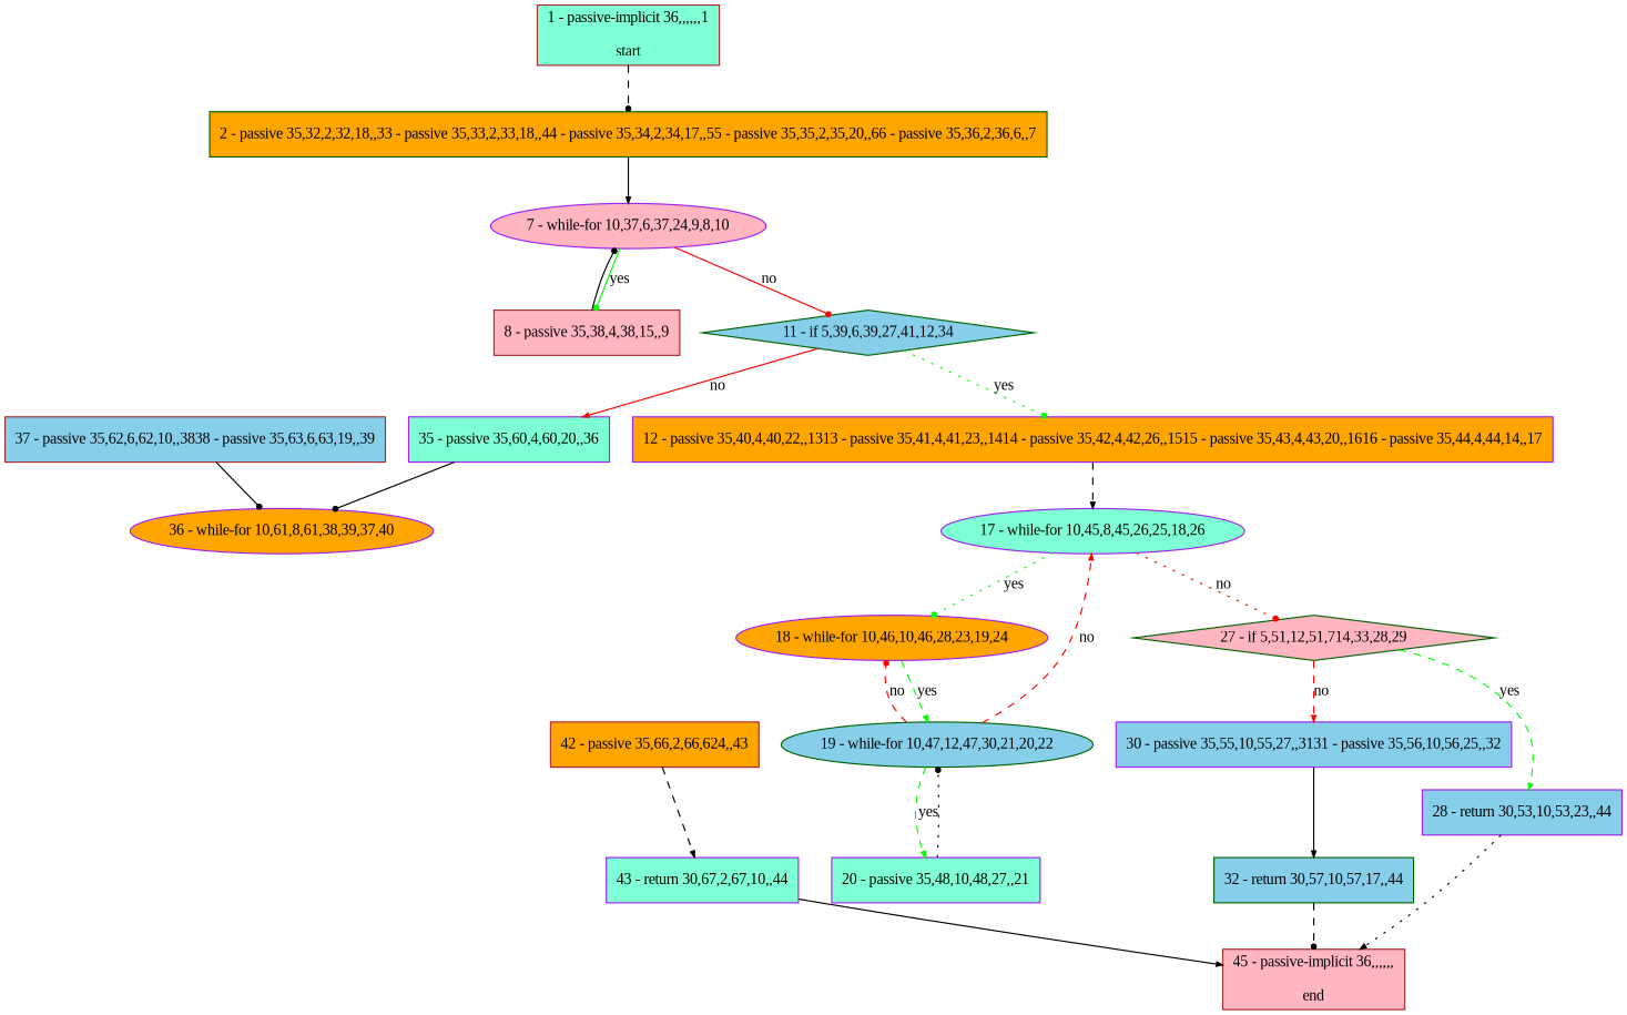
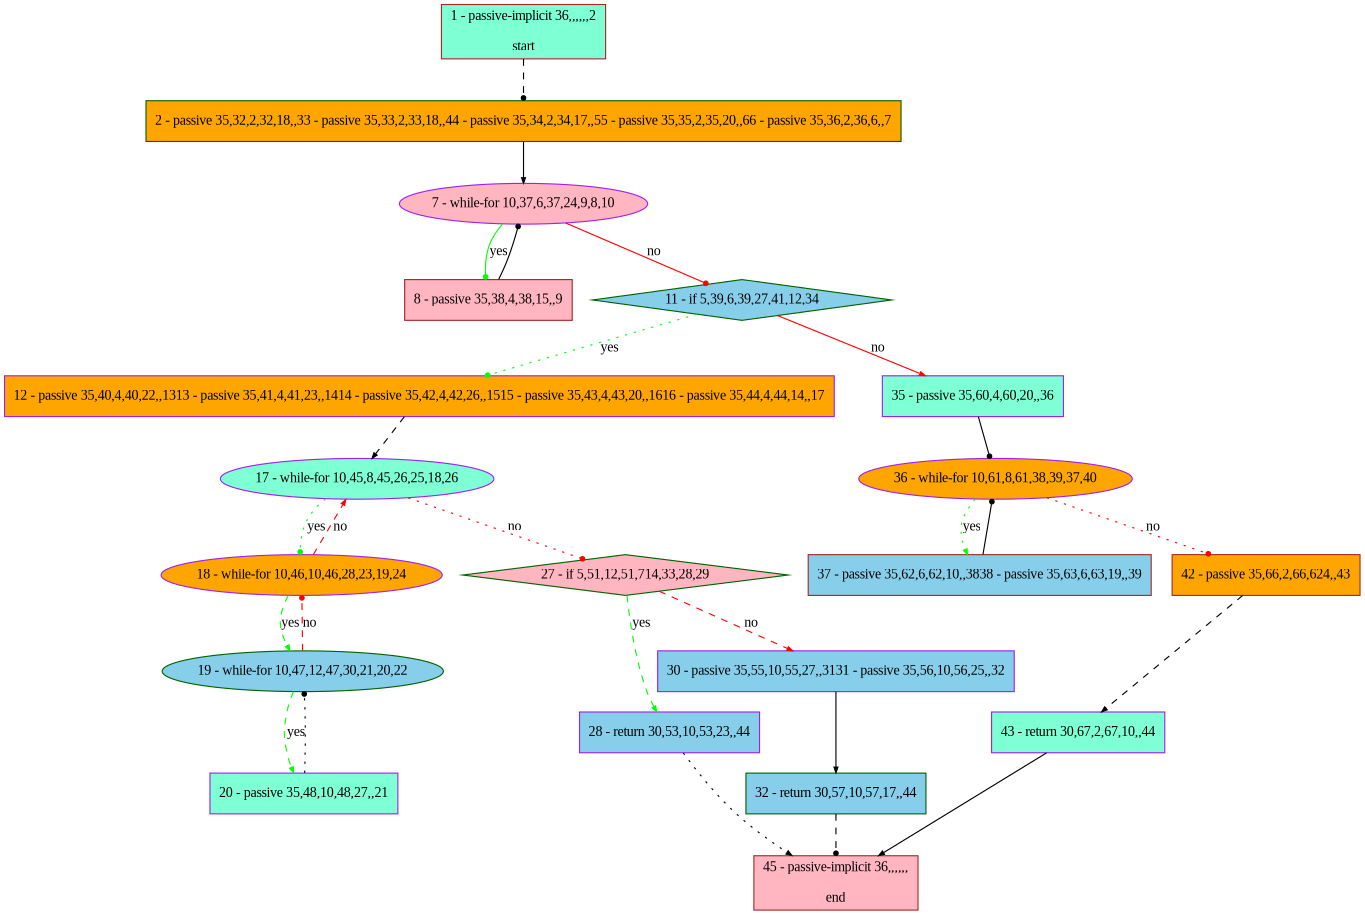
  digraph {
    bgcolor=white
    compound=true
    fillcolor="#FFFFCC"
    fontname="Liberation Serif"
    fontsize=12
    pack=true
    packmode=clust
    style="rounded,filled"
    node [color=purple compound=true fillcolor=skyblue fixedsize=false fontname="Liberation Serif" fontsize=12 node_initialized=no shape=box style=filled]
    edge [arrowhead=normal arrowsize=0.5 arrowtail=none color="#000000" compound=true dir=forward fontcolor=black fontname="Liberation Serif" fontsize=12 style=dashed]
    n1 [color=darkgreen fillcolor=orange label="2 - passive 35,32,2,32,18,,33 - passive 35,33,2,33,18,,44 - passive 35,34,2,34,17,,55 - passive 35,35,2,35,20,,66 - passive 35,36,2,36,6,,7"]
    n2 [fillcolor=lightpink label="7 - while-for 10,37,6,37,24,9,8,10" shape=oval]
    n3 [color=brown fillcolor=lightpink label="8 - passive 35,38,4,38,15,,9"]
    n4 [color=darkgreen label="11 - if 5,39,6,39,27,41,12,34" shape=diamond]
-   n5 [color=brown fillcolor=aquamarine label="1 - passive-implicit 36,,,,,,1\n\nstart"]
+   n5 [color=brown fillcolor=aquamarine label="1 - passive-implicit 36,,,,,,2\n\nstart"]
    n6 [fillcolor=orange label="12 - passive 35,40,4,40,22,,1313 - passive 35,41,4,41,23,,1414 - passive 35,42,4,42,26,,1515 - passive 35,43,4,43,20,,1616 - passive 35,44,4,44,14,,17"]
    n7 [fillcolor=aquamarine label="35 - passive 35,60,4,60,20,,36"]
    n8 [fillcolor=aquamarine label="17 - while-for 10,45,8,45,26,25,18,26" shape=oval]
    n9 [fillcolor=orange label="36 - while-for 10,61,8,61,38,39,37,40" shape=oval]
    n10 [fillcolor=orange label="18 - while-for 10,46,10,46,28,23,19,24" shape=oval]
    n11 [color=darkgreen fillcolor=lightpink label="27 - if 5,51,12,51,714,33,28,29" shape=diamond]
    n12 [color=brown label="37 - passive 35,62,6,62,10,,3838 - passive 35,63,6,63,19,,39"]
    n13 [color=brown fillcolor=orange label="42 - passive 35,66,2,66,624,,43"]
    n14 [color=darkgreen label="19 - while-for 10,47,12,47,30,21,20,22" shape=oval]
    n15 [label="28 - return 30,53,10,53,23,,44"]
    n16 [label="30 - passive 35,55,10,55,27,,3131 - passive 35,56,10,56,25,,32"]
    n17 [fillcolor=aquamarine label="20 - passive 35,48,10,48,27,,21"]
    n18 [color=brown fillcolor=lightpink label="45 - passive-implicit 36,,,,,,\n\nend"]
    n19 [color=darkgreen label="32 - return 30,57,10,57,17,,44"]
    n20 [fillcolor=aquamarine label="43 - return 30,67,2,67,10,,44"]
    n1 -> n2 [style=solid]
    n2 -> n3 [arrowhead=dot color="#00ff00" label=yes style=solid]
    n2 -> n4 [arrowhead=dot color="#ff0000" label=no style=solid]
    n3 -> n2 [arrowhead=dot style=solid]
    n4 -> n6 [arrowhead=dot color="#00ff00" label=yes style=dotted]
    n4 -> n7 [color="#ff0000" label=no style=solid]
    n5 -> n1 [arrowhead=dot]
    n6 -> n8
    n7 -> n9 [arrowhead=dot style=solid]
    n8 -> n10 [arrowhead=dot color="#00ff00" label=yes style=dotted]
    n8 -> n11 [arrowhead=dot color="#ff0000" label=no style=dotted]
-   n14 -> n8 [color="#ff0000" label=no]
+   n9 -> n12 [color="#00ff00" label=yes style=dotted]
+   n9 -> n13 [arrowhead=dot color="#ff0000" label=no style=dotted]
+   n10 -> n8 [color="#ff0000" label=no]
    n10 -> n14 [color="#00ff00" label=yes]
    n11 -> n15 [color="#00ff00" label=yes]
    n11 -> n16 [color="#ff0000" label=no]
    n12 -> n9 [arrowhead=dot style=solid]
    n13 -> n20
    n14 -> n10 [arrowhead=dot color="#ff0000" label=no]
    n14 -> n17 [color="#00ff00" label=yes]
    n15 -> n18 [style=dotted]
    n16 -> n19 [style=solid]
    n17 -> n14 [arrowhead=dot style=dotted]
    n19 -> n18 [arrowhead=dot]
    n20 -> n18 [style=solid]
  }
